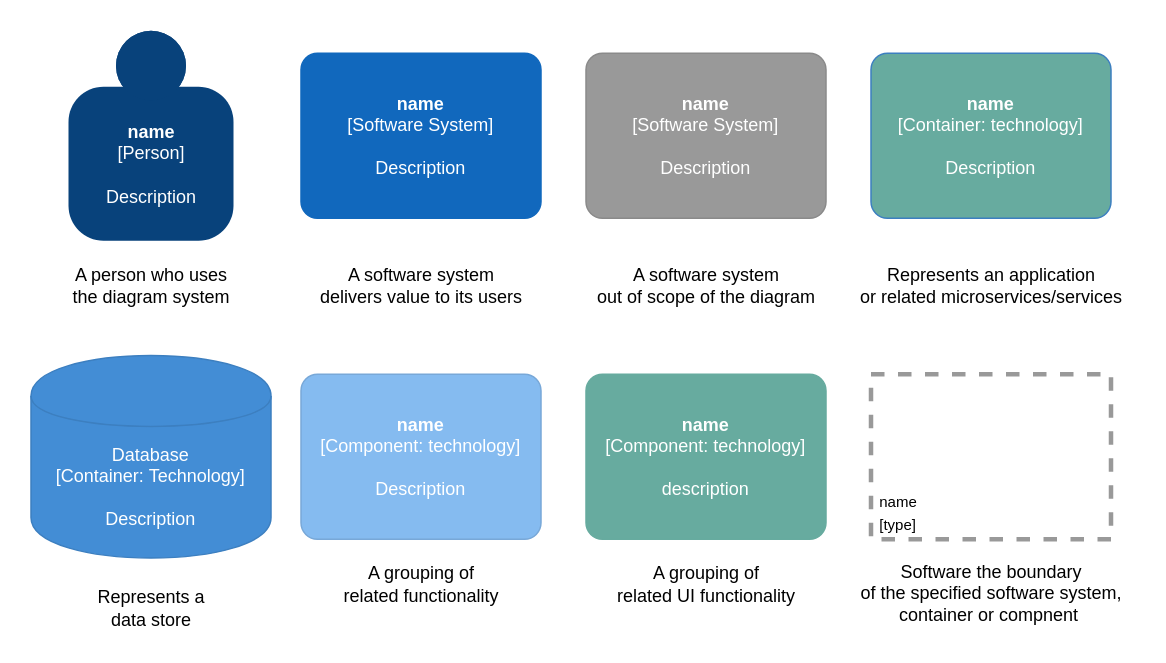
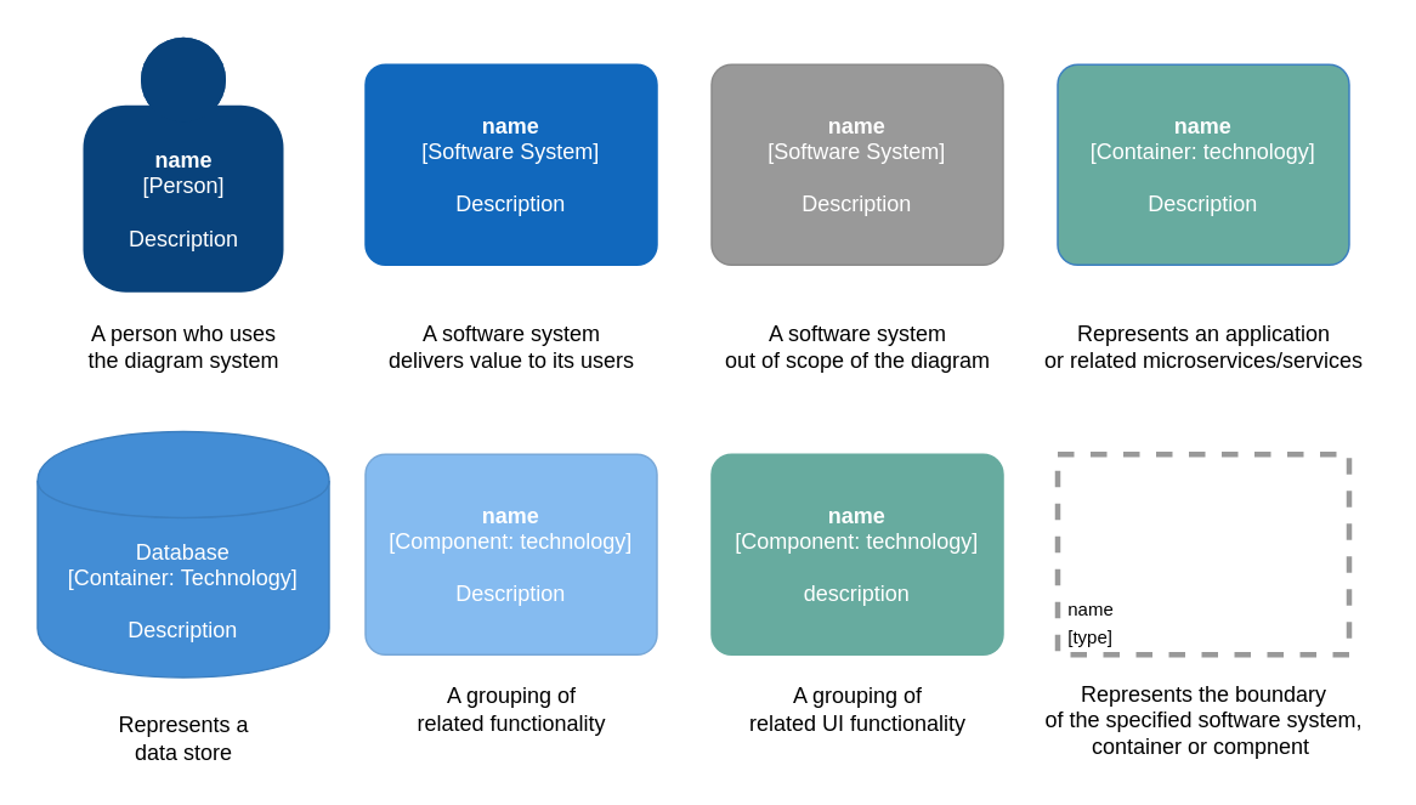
  <mxCell id="0" />
  <mxCell id="1" parent="0" />
  <mxCell id="2" value="&lt;b&gt;name&lt;/b&gt;&lt;div&gt;[Person]&lt;/div&gt;&lt;br&gt;&lt;div&gt;Description&lt;/div&gt;" style="html=1;dashed=0;whitespace=wrap;fillColor=#08427b;strokeColor=none;fontColor=#ffffff;shape=mxgraph.c4.person;align=center;metaEdit=1;points=[[0.5,0,0],[1,0.5,0],[1,0.75,0],[0.75,1,0],[0.5,1,0],[0.25,1,0],[0,0.75,0],[0,0.5,0]];metaData={&quot;c4Type&quot;:{&quot;editable&quot;:false}};" parent="1" vertex="1"><mxGeometry x="45" y="20" width="110.0" height="140" as="geometry" /></mxCell>
  <mxCell id="3" value="&lt;b&gt;name&lt;/b&gt;&lt;div&gt;[Software System]&lt;/div&gt;&lt;br&gt;&lt;div&gt;Description&lt;/div&gt;" style="rounded=1;whiteSpace=wrap;html=1;labelBackgroundColor=none;fillColor=#1168BD;fontColor=#ffffff;align=center;arcSize=10;strokeColor=#1168BD;metaEdit=1;metaData={&quot;c4Type&quot;:{&quot;editable&quot;:false}};points=[[0.25,0,0],[0.5,0,0],[0.75,0,0],[1,0.25,0],[1,0.5,0],[1,0.75,0],[0.75,1,0],[0.5,1,0],[0.25,1,0],[0,0.75,0],[0,0.5,0],[0,0.25,0]];" parent="1" vertex="1"><mxGeometry x="200" y="35" width="160" height="110.0" as="geometry" /></mxCell>
  <mxCell id="4" value="&lt;b&gt;name&lt;/b&gt;&lt;div&gt;[Software System]&lt;/div&gt;&lt;br&gt;&lt;div&gt;Description&lt;/div&gt;" style="rounded=1;whiteSpace=wrap;html=1;labelBackgroundColor=none;fillColor=#999999;fontColor=#ffffff;align=center;arcSize=10;strokeColor=#8A8A8A;metaEdit=1;metaData={&quot;c4Type&quot;:{&quot;editable&quot;:false}};points=[[0.25,0,0],[0.5,0,0],[0.75,0,0],[1,0.25,0],[1,0.5,0],[1,0.75,0],[0.75,1,0],[0.5,1,0],[0.25,1,0],[0,0.75,0],[0,0.5,0],[0,0.25,0]];" parent="1" vertex="1"><mxGeometry x="390" y="35" width="160" height="110.0" as="geometry" /></mxCell>
  <mxCell id="5" value="&lt;b&gt;name&lt;/b&gt;&lt;div&gt;[Container: technology]&lt;/div&gt;&lt;br&gt;&lt;div&gt;Description&lt;/div&gt;" style="rounded=1;whiteSpace=wrap;html=1;labelBackgroundColor=none;fillColor=#67ab9f;fontColor=#ffffff;align=center;arcSize=10;strokeColor=#3C7FC0;metaEdit=1;metaData={&quot;c4Type&quot;:{&quot;editable&quot;:false}};points=[[0.25,0,0],[0.5,0,0],[0.75,0,0],[1,0.25,0],[1,0.5,0],[1,0.75,0],[0.75,1,0],[0.5,1,0],[0.25,1,0],[0,0.75,0],[0,0.5,0],[0,0.25,0]];" parent="1" vertex="1"><mxGeometry x="580" y="35" width="160" height="110.0" as="geometry" /></mxCell>
  <mxCell id="6" value="&lt;b&gt;name&lt;/b&gt;&lt;div&gt;[Component: technology]&lt;/div&gt;&lt;br&gt;&lt;div&gt;Description&lt;/div&gt;" style="rounded=1;whiteSpace=wrap;html=1;labelBackgroundColor=none;fillColor=#85BBF0;fontColor=#ffffff;align=center;arcSize=10;strokeColor=#78A8D8;metaEdit=1;metaData={&quot;c4Type&quot;:{&quot;editable&quot;:false}};points=[[0.25,0,0],[0.5,0,0],[0.75,0,0],[1,0.25,0],[1,0.5,0],[1,0.75,0],[0.75,1,0],[0.5,1,0],[0.25,1,0],[0,0.75,0],[0,0.5,0],[0,0.25,0]];" parent="1" vertex="1"><mxGeometry x="200" y="249" width="160" height="110.0" as="geometry" /></mxCell>
  <mxCell id="7" value="Database&lt;div&gt;[Container:&amp;nbsp;Technology]&lt;/div&gt;&lt;br&gt;&lt;div&gt;Description&lt;/div&gt;" style="shape=cylinder;whiteSpace=wrap;html=1;boundedLbl=1;rounded=0;labelBackgroundColor=none;fillColor=#438DD5;fontSize=12;fontColor=#ffffff;align=center;strokeColor=#3C7FC0;metaEdit=1;points=[[0.5,0,0],[1,0.25,0],[1,0.5,0],[1,0.75,0],[0.5,1,0],[0,0.75,0],[0,0.5,0],[0,0.25,0]];metaData={&quot;c4Type&quot;:{&quot;editable&quot;:false}};" parent="1" vertex="1"><mxGeometry x="20" y="236.5" width="160" height="135" as="geometry" /></mxCell>
  <mxCell id="8" value="A person who uses &lt;br&gt;the diagram system" style="text;html=1;align=center;verticalAlign=middle;resizable=0;points=[];autosize=1;" parent="1" vertex="1"><mxGeometry x="40" y="175" width="120" height="30" as="geometry" /></mxCell>
  <mxCell id="9" value="A software system &lt;br&gt;delivers value to its users" style="text;html=1;align=center;verticalAlign=middle;resizable=0;points=[];autosize=1;" parent="1" vertex="1"><mxGeometry x="205" y="175" width="150" height="30" as="geometry" /></mxCell>
  <mxCell id="10" value="A software system &lt;br&gt;out of scope of the diagram" style="text;html=1;align=center;verticalAlign=middle;resizable=0;points=[];autosize=1;" parent="1" vertex="1"><mxGeometry x="390" y="175" width="160" height="30" as="geometry" /></mxCell>
  <mxCell id="11" value="Represents an&amp;nbsp;application &lt;br&gt;or related microservices/services" style="text;html=1;align=center;verticalAlign=middle;resizable=0;points=[];autosize=1;" parent="1" vertex="1"><mxGeometry x="565" y="175" width="190" height="30" as="geometry" /></mxCell>
  <mxCell id="12" value="A grouping of &lt;br&gt;related functionality" style="text;html=1;align=center;verticalAlign=middle;resizable=0;points=[];autosize=1;" parent="1" vertex="1"><mxGeometry x="220" y="374" width="120" height="30" as="geometry" /></mxCell>
  <mxCell id="13" value="Represents a &lt;br&gt;data store" style="text;html=1;align=center;verticalAlign=middle;resizable=0;points=[];autosize=1;" parent="1" vertex="1"><mxGeometry x="55" y="390" width="90" height="30" as="geometry" /></mxCell>
- <mxCell id="14" value="Software the boundary &lt;br&gt;of the specified software system,&lt;br&gt;container or compnent&amp;nbsp;" style="text;html=1;align=center;verticalAlign=middle;resizable=0;points=[];autosize=1;" parent="1" vertex="1"><mxGeometry x="565" y="370" width="190" height="50" as="geometry" /></mxCell>
+ <mxCell id="14" value="Represents the boundary &lt;br&gt;of the specified software system,&lt;br&gt;container or compnent&amp;nbsp;" style="text;html=1;align=center;verticalAlign=middle;resizable=0;points=[];autosize=1;" parent="1" vertex="1"><mxGeometry x="565" y="370" width="190" height="50" as="geometry" /></mxCell>
  <mxCell id="15" value="" style="group" parent="1" vertex="1" connectable="0"><mxGeometry x="580" y="249" width="160" height="110" as="geometry" /></mxCell>
  <mxCell id="16" value="" style="rounded=0;whiteSpace=wrap;html=1;strokeColor=#999999;strokeWidth=3;dashed=1;" parent="15" vertex="1"><mxGeometry width="160" height="110" as="geometry" /></mxCell>
  <mxCell id="17" value="&lt;font style=&quot;font-size: 10px&quot;&gt;name&lt;br&gt;[type]&lt;br&gt;&lt;/font&gt;" style="text;html=1;align=left;verticalAlign=middle;resizable=0;points=[];autosize=1;" parent="15" vertex="1"><mxGeometry x="4" y="77" width="40" height="30" as="geometry" /></mxCell>
  <mxCell id="18" value="&lt;b&gt;name&lt;/b&gt;&lt;div&gt;[Component: technology]&lt;/div&gt;&lt;br&gt;&lt;div&gt;description&lt;/div&gt;" style="rounded=1;whiteSpace=wrap;html=1;labelBackgroundColor=none;fontColor=#ffffff;align=center;arcSize=10;metaEdit=1;metaData={&quot;c4Type&quot;:{&quot;editable&quot;:false}};points=[[0.25,0,0],[0.5,0,0],[0.75,0,0],[1,0.25,0],[1,0.5,0],[1,0.75,0],[0.75,1,0],[0.5,1,0],[0.25,1,0],[0,0.75,0],[0,0.5,0],[0,0.25,0]];fillColor=#67AB9F;strokeColor=#67AB9F;" vertex="1" parent="1"><mxGeometry x="390" y="249" width="160" height="110.0" as="geometry" /></mxCell>
  <mxCell id="19" value="A grouping of&lt;br&gt;related UI functionality" style="text;html=1;align=center;verticalAlign=middle;resizable=0;points=[];autosize=1;" vertex="1" parent="1"><mxGeometry x="405" y="374" width="130" height="30" as="geometry" /></mxCell>
